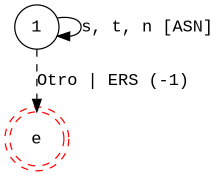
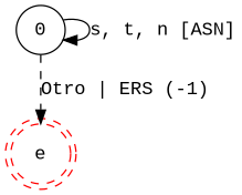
  digraph {
    rankdir=TB
    fontname="Liberation Mono"
    node [fontname="Liberation Mono"]
    edge [fontname="Liberation Mono"]
    n1 [color=red label=e shape=doublecircle style=dashed]
-   0 [shape=circle label=1]
+   0 [shape=circle]
    0 -> n1 [label="Otro | ERS (-1)" style=dashed]
    0 -> 0 [label="s, t, n [ASN]"]
  }
